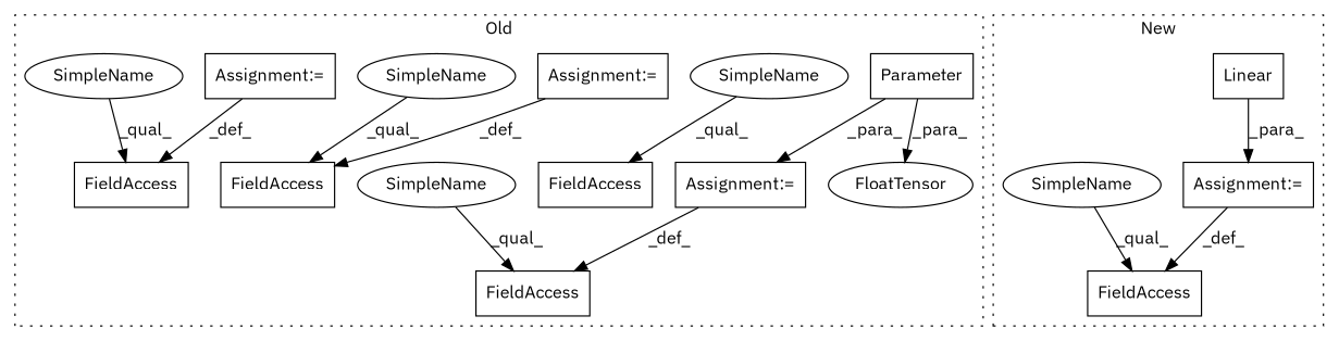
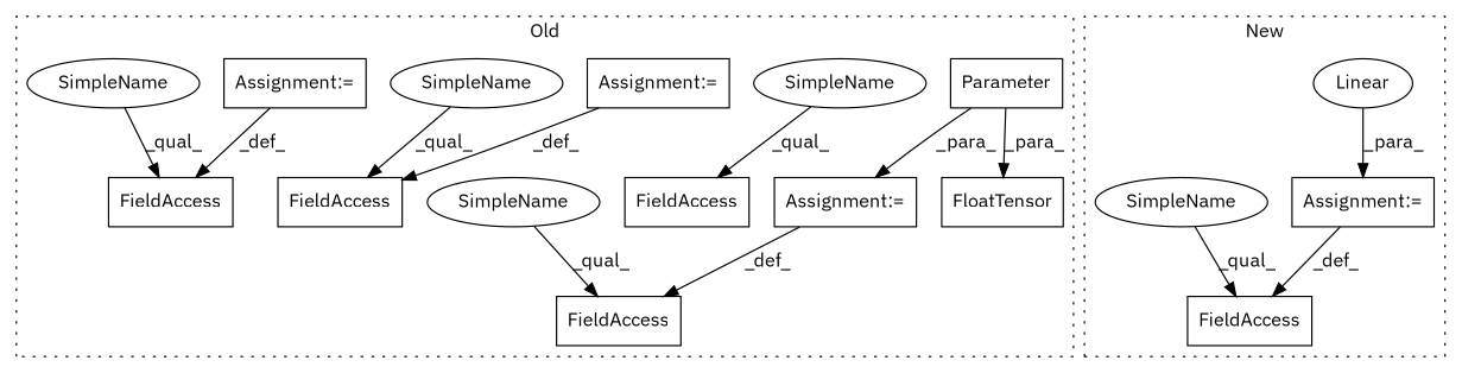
  digraph {
    fontname="IBM Plex Sans"
    node [a=22 fontname="IBM Plex Sans" l=4 s=615 shape=box]
    edge [fontname="IBM Plex Sans"]
-   n1 [a=32 l="17,2" label=FloatTensor s="646,708" shape=ellipse]
+   n1 [a=32 l="17,2" label=FloatTensor s="646,708"]
    n2 [a=32 l="10,1" label=Parameter s="630,710"]
    n3 [l=11 label=FieldAccess]
    n4 [l=15 label=FieldAccess s=903]
    n5 [l=11 label=FieldAccess s=717]
    n6 [a=7 l=1 label="Assignment:=" s=626]
    n7 [a=7 l=1 label="Assignment:=" s=918]
    n8 [l=14 label=FieldAccess s=861]
    n9 [a=7 l=1 label="Assignment:=" s=875]
    n10 [a=42 label=SimpleName s=717 shape=ellipse]
    n11 [a=42 label=SimpleName shape=ellipse]
    n12 [a=42 label=SimpleName s=861 shape=ellipse]
    n13 [a=42 label=SimpleName s=903 shape=ellipse]
-   n14 [a=32 l="7,1" label=Linear s="1084,1124"]
+   n14 [a=32 l="7,1" label=Linear s="1084,1124" shape=ellipse]
    n15 [l=13 label=FieldAccess s=1067]
    n16 [a=7 l=1 label="Assignment:=" s=1080]
    n17 [a=42 label=SimpleName s=1067 shape=ellipse]
    subgraph cluster_1 {
      label=Old
      style=dotted
      n1
      n2
      n3
      n4
      n5
      n6
      n7
      n8
      n9
      n10
      n11
      n12
      n13
    }
    subgraph cluster_2 {
      label=New
      style=dotted
      n14
      n15
      n16
      n17
    }
    n2 -> n1 [label=_para_]
    n2 -> n6 [label=_para_]
    n6 -> n3 [label=_def_]
    n7 -> n4 [label=_def_]
    n9 -> n8 [label=_def_]
    n10 -> n5 [label=_qual_]
    n11 -> n3 [label=_qual_]
    n12 -> n8 [label=_qual_]
    n13 -> n4 [label=_qual_]
    n14 -> n16 [label=_para_]
    n16 -> n15 [label=_def_]
    n17 -> n15 [label=_qual_]
  }
